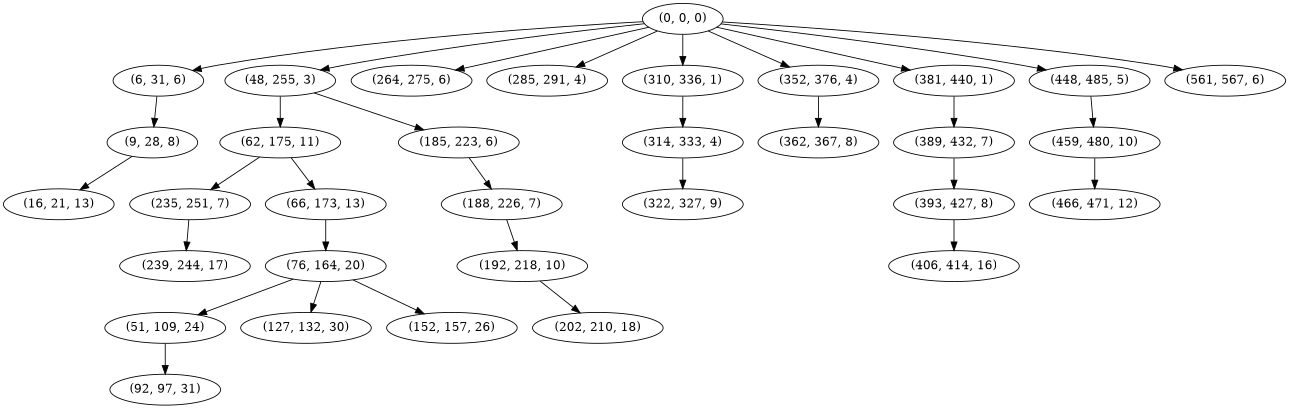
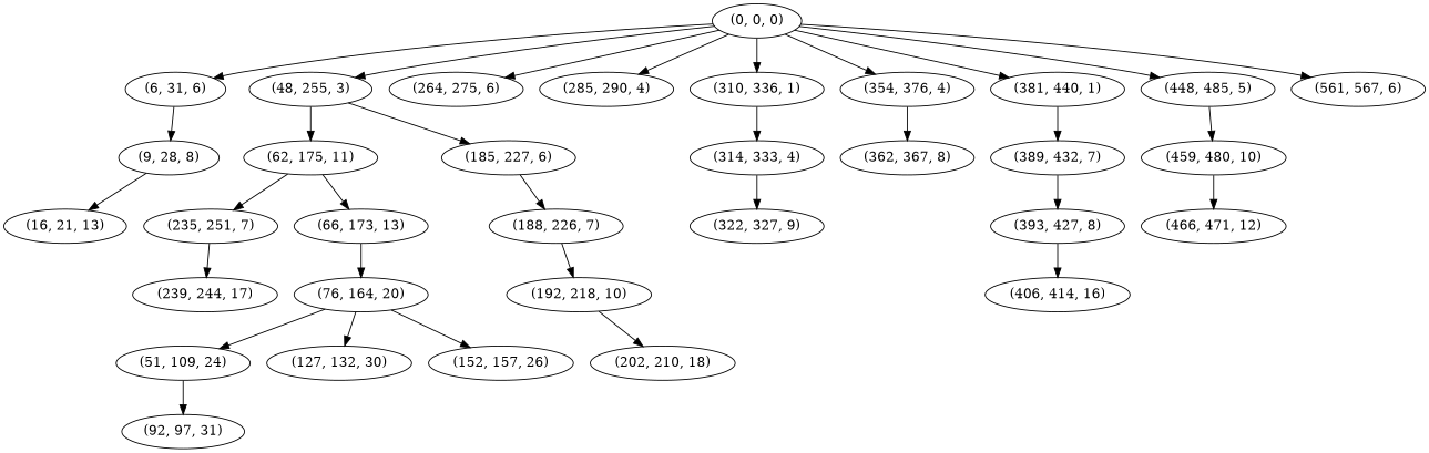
  digraph {
    "(0, 0, 0)"
    "(6, 31, 6)"
    "(48, 255, 3)"
    "(264, 275, 6)"
-   "(285, 290, 4)" [label="(285, 291, 4)"]
+   "(285, 290, 4)"
    "(310, 336, 1)"
-   "(352, 376, 4)"
+   "(352, 376, 4)" [label="(354, 376, 4)"]
    "(381, 440, 1)"
    "(448, 485, 5)"
    "(561, 567, 6)"
    "(9, 28, 8)"
    "(62, 175, 11)"
-   "(185, 227, 6)" [label="(185, 223, 6)"]
+   "(185, 227, 6)"
    "(314, 333, 4)"
    "(362, 367, 8)"
    "(389, 432, 7)"
    "(459, 480, 10)"
    "(16, 21, 13)"
    "(235, 251, 7)"
    "(66, 173, 13)"
    "(188, 226, 7)"
    n22 [label="(239, 244, 17)"]
    "(76, 164, 20)"
    n24 [label="(51, 109, 24)"]
    "(127, 132, 30)"
    "(152, 157, 26)"
    "(92, 97, 31)"
    "(192, 218, 10)"
    "(202, 210, 18)"
    "(322, 327, 9)"
    "(393, 427, 8)"
    "(406, 414, 16)"
    "(466, 471, 12)"
    "(0, 0, 0)" -> "(6, 31, 6)"
    "(0, 0, 0)" -> "(48, 255, 3)"
    "(0, 0, 0)" -> "(264, 275, 6)"
    "(0, 0, 0)" -> "(285, 290, 4)"
    "(0, 0, 0)" -> "(310, 336, 1)"
    "(0, 0, 0)" -> "(352, 376, 4)"
    "(0, 0, 0)" -> "(381, 440, 1)"
    "(0, 0, 0)" -> "(448, 485, 5)"
    "(0, 0, 0)" -> "(561, 567, 6)"
    "(6, 31, 6)" -> "(9, 28, 8)"
    "(48, 255, 3)" -> "(62, 175, 11)"
    "(48, 255, 3)" -> "(185, 227, 6)"
    "(310, 336, 1)" -> "(314, 333, 4)"
    "(352, 376, 4)" -> "(362, 367, 8)"
    "(381, 440, 1)" -> "(389, 432, 7)"
    "(448, 485, 5)" -> "(459, 480, 10)"
    "(9, 28, 8)" -> "(16, 21, 13)"
    "(62, 175, 11)" -> "(235, 251, 7)"
    "(62, 175, 11)" -> "(66, 173, 13)"
    "(185, 227, 6)" -> "(188, 226, 7)"
    "(314, 333, 4)" -> "(322, 327, 9)"
    "(389, 432, 7)" -> "(393, 427, 8)"
    "(459, 480, 10)" -> "(466, 471, 12)"
    "(235, 251, 7)" -> n22
    "(66, 173, 13)" -> "(76, 164, 20)"
    "(188, 226, 7)" -> "(192, 218, 10)"
    "(76, 164, 20)" -> n24
    "(76, 164, 20)" -> "(127, 132, 30)"
    "(76, 164, 20)" -> "(152, 157, 26)"
    n24 -> "(92, 97, 31)"
    "(192, 218, 10)" -> "(202, 210, 18)"
    "(393, 427, 8)" -> "(406, 414, 16)"
  }
